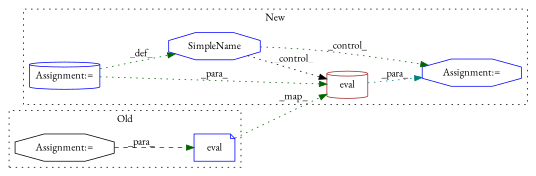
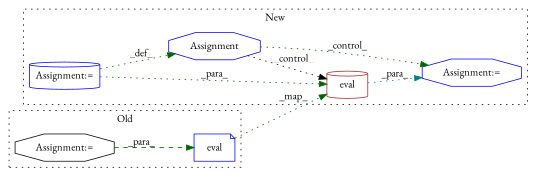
  digraph {
    rankdir=LR
    fontname="EB Garamond"
    node [a=7 l="5,1" shape=octagon color=blue fontname="EB Garamond"]
    edge [color=darkgreen style=dotted fontname="EB Garamond"]
    n1 [a=32 label=eval s="10464,10473" shape=note]
    n2 [l=1 label="Assignment:=" s=9846 color=black]
    n3 [a=32 label=eval s="10237,10246" shape=cylinder color=brown]
    n4 [l=1 label="Assignment:=" s=10236]
-   n5 [a=42 label=SimpleName l=""]
+   n5 [a=42 label=Assignment l=""]
    n6 [l=48 label="Assignment:=" s=9531 shape=cylinder]
    subgraph cluster_1 {
      label=Old
      style=dotted
      n1
      n2
    }
    subgraph cluster_2 {
      label=New
      style=dotted
      n3
      n4
      n5
      n6
    }
    n1 -> n3 [label=_map_]
    n2 -> n1 [label=_para_ style=dashed]
    n3 -> n4 [label=_para_ color=teal]
    n5 -> n3 [label=_control_ color=black]
    n5 -> n4 [label=_control_]
    n6 -> n3 [label=_para_]
    n6 -> n5 [label=_def_]
  }
